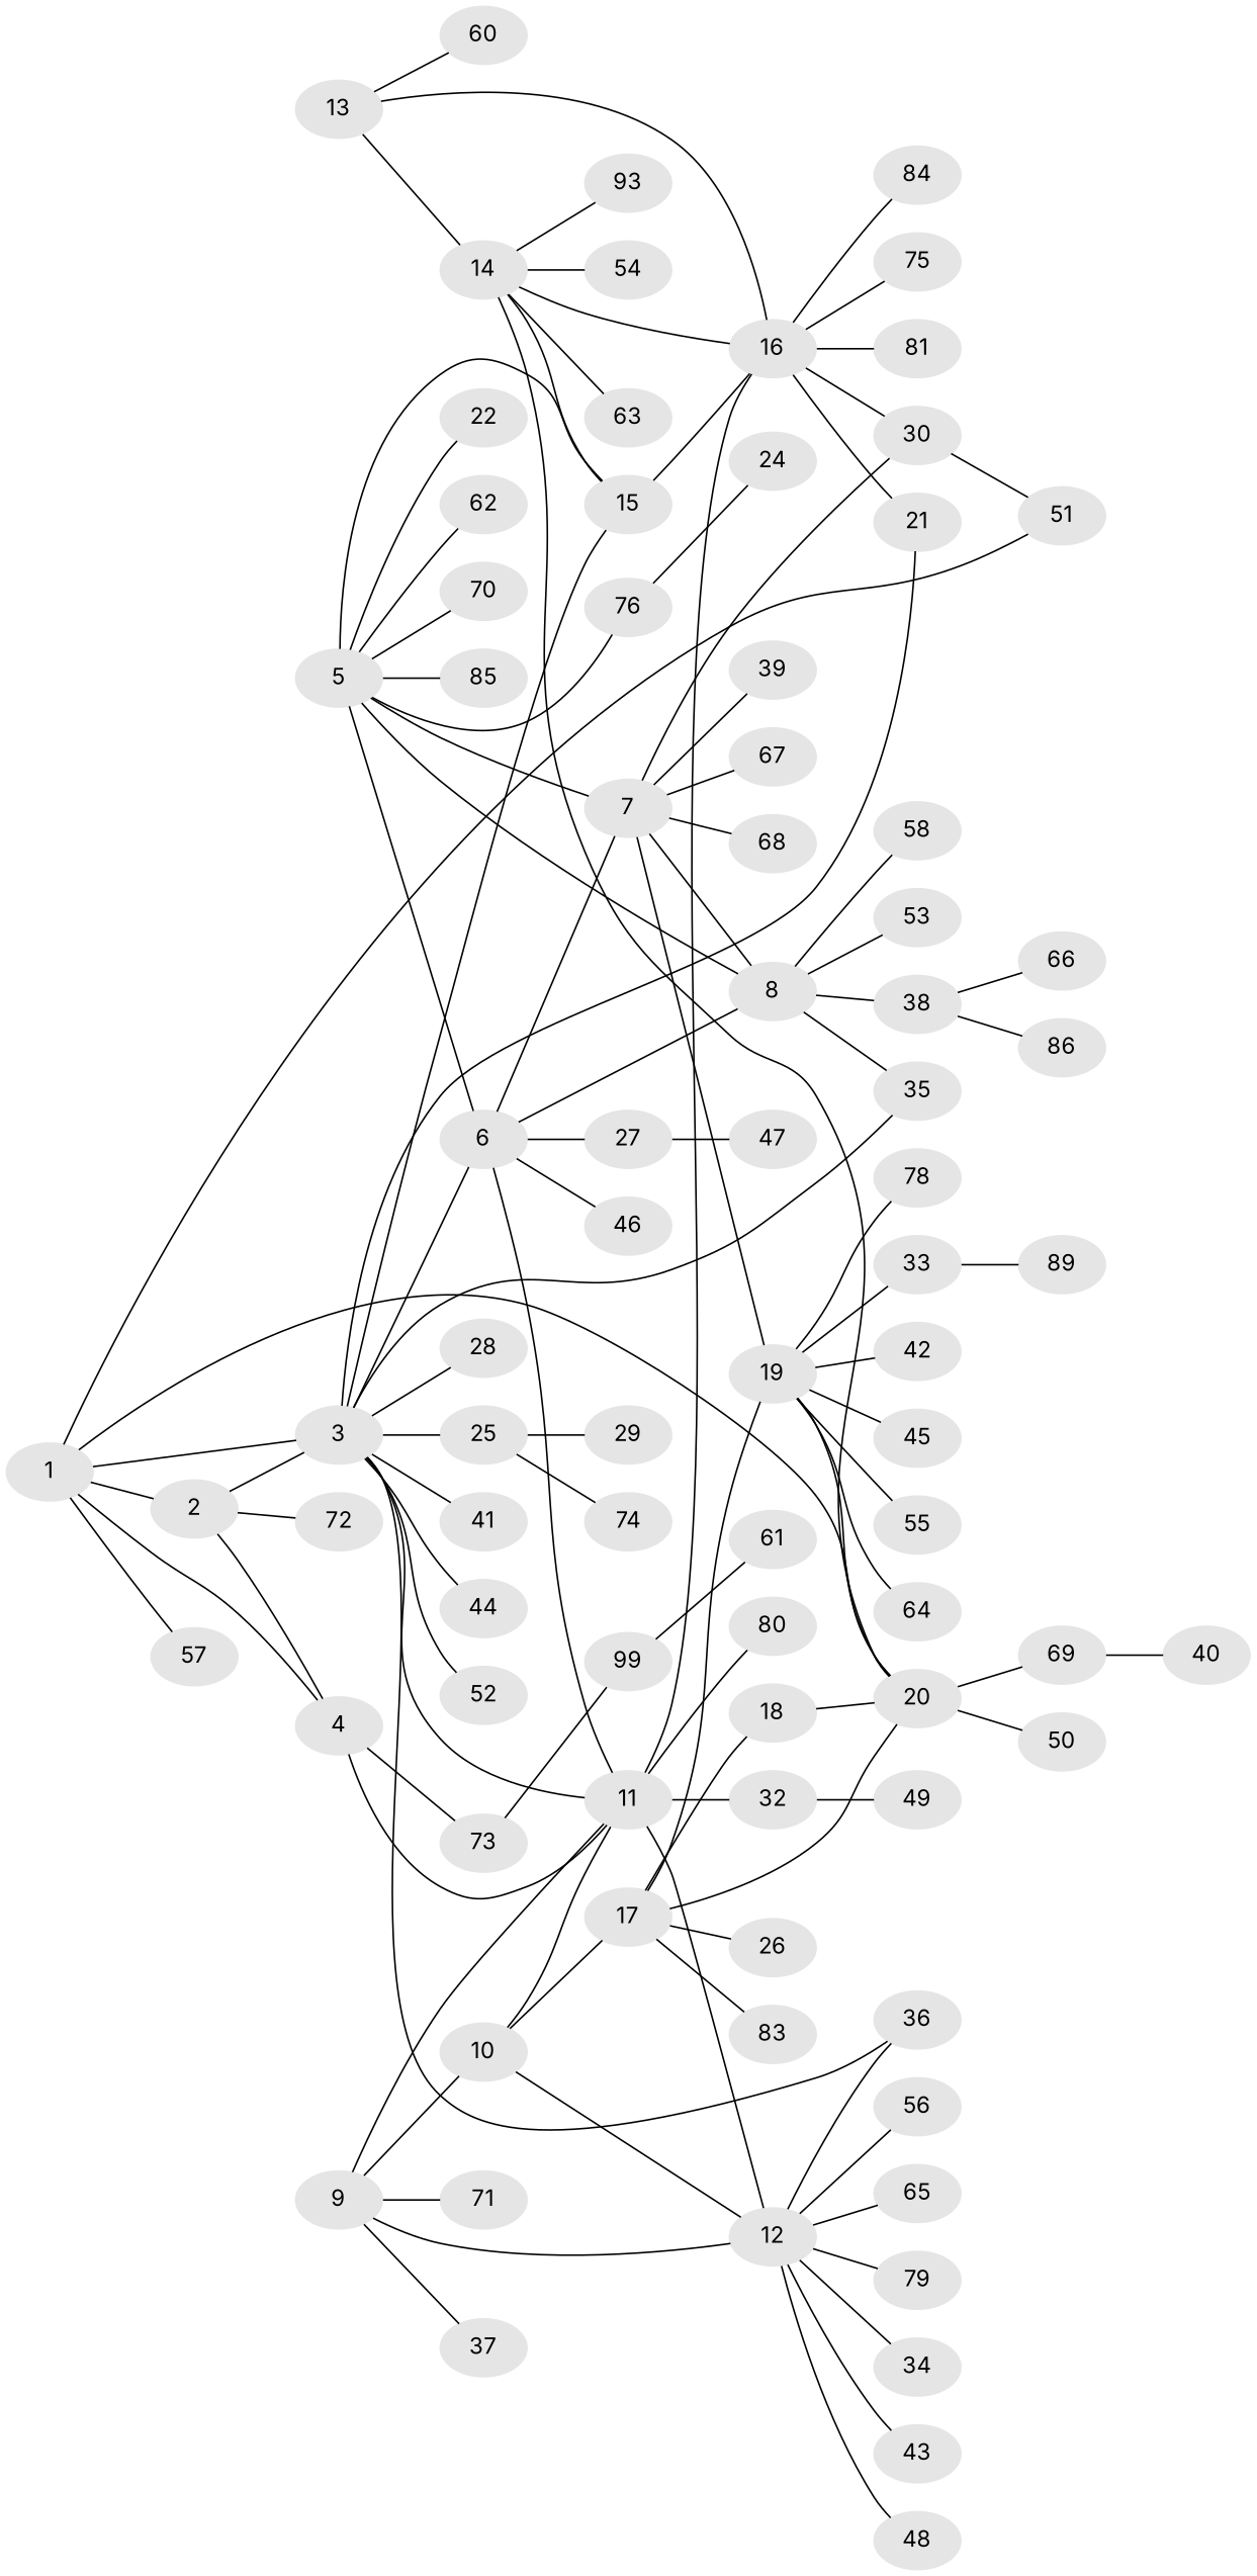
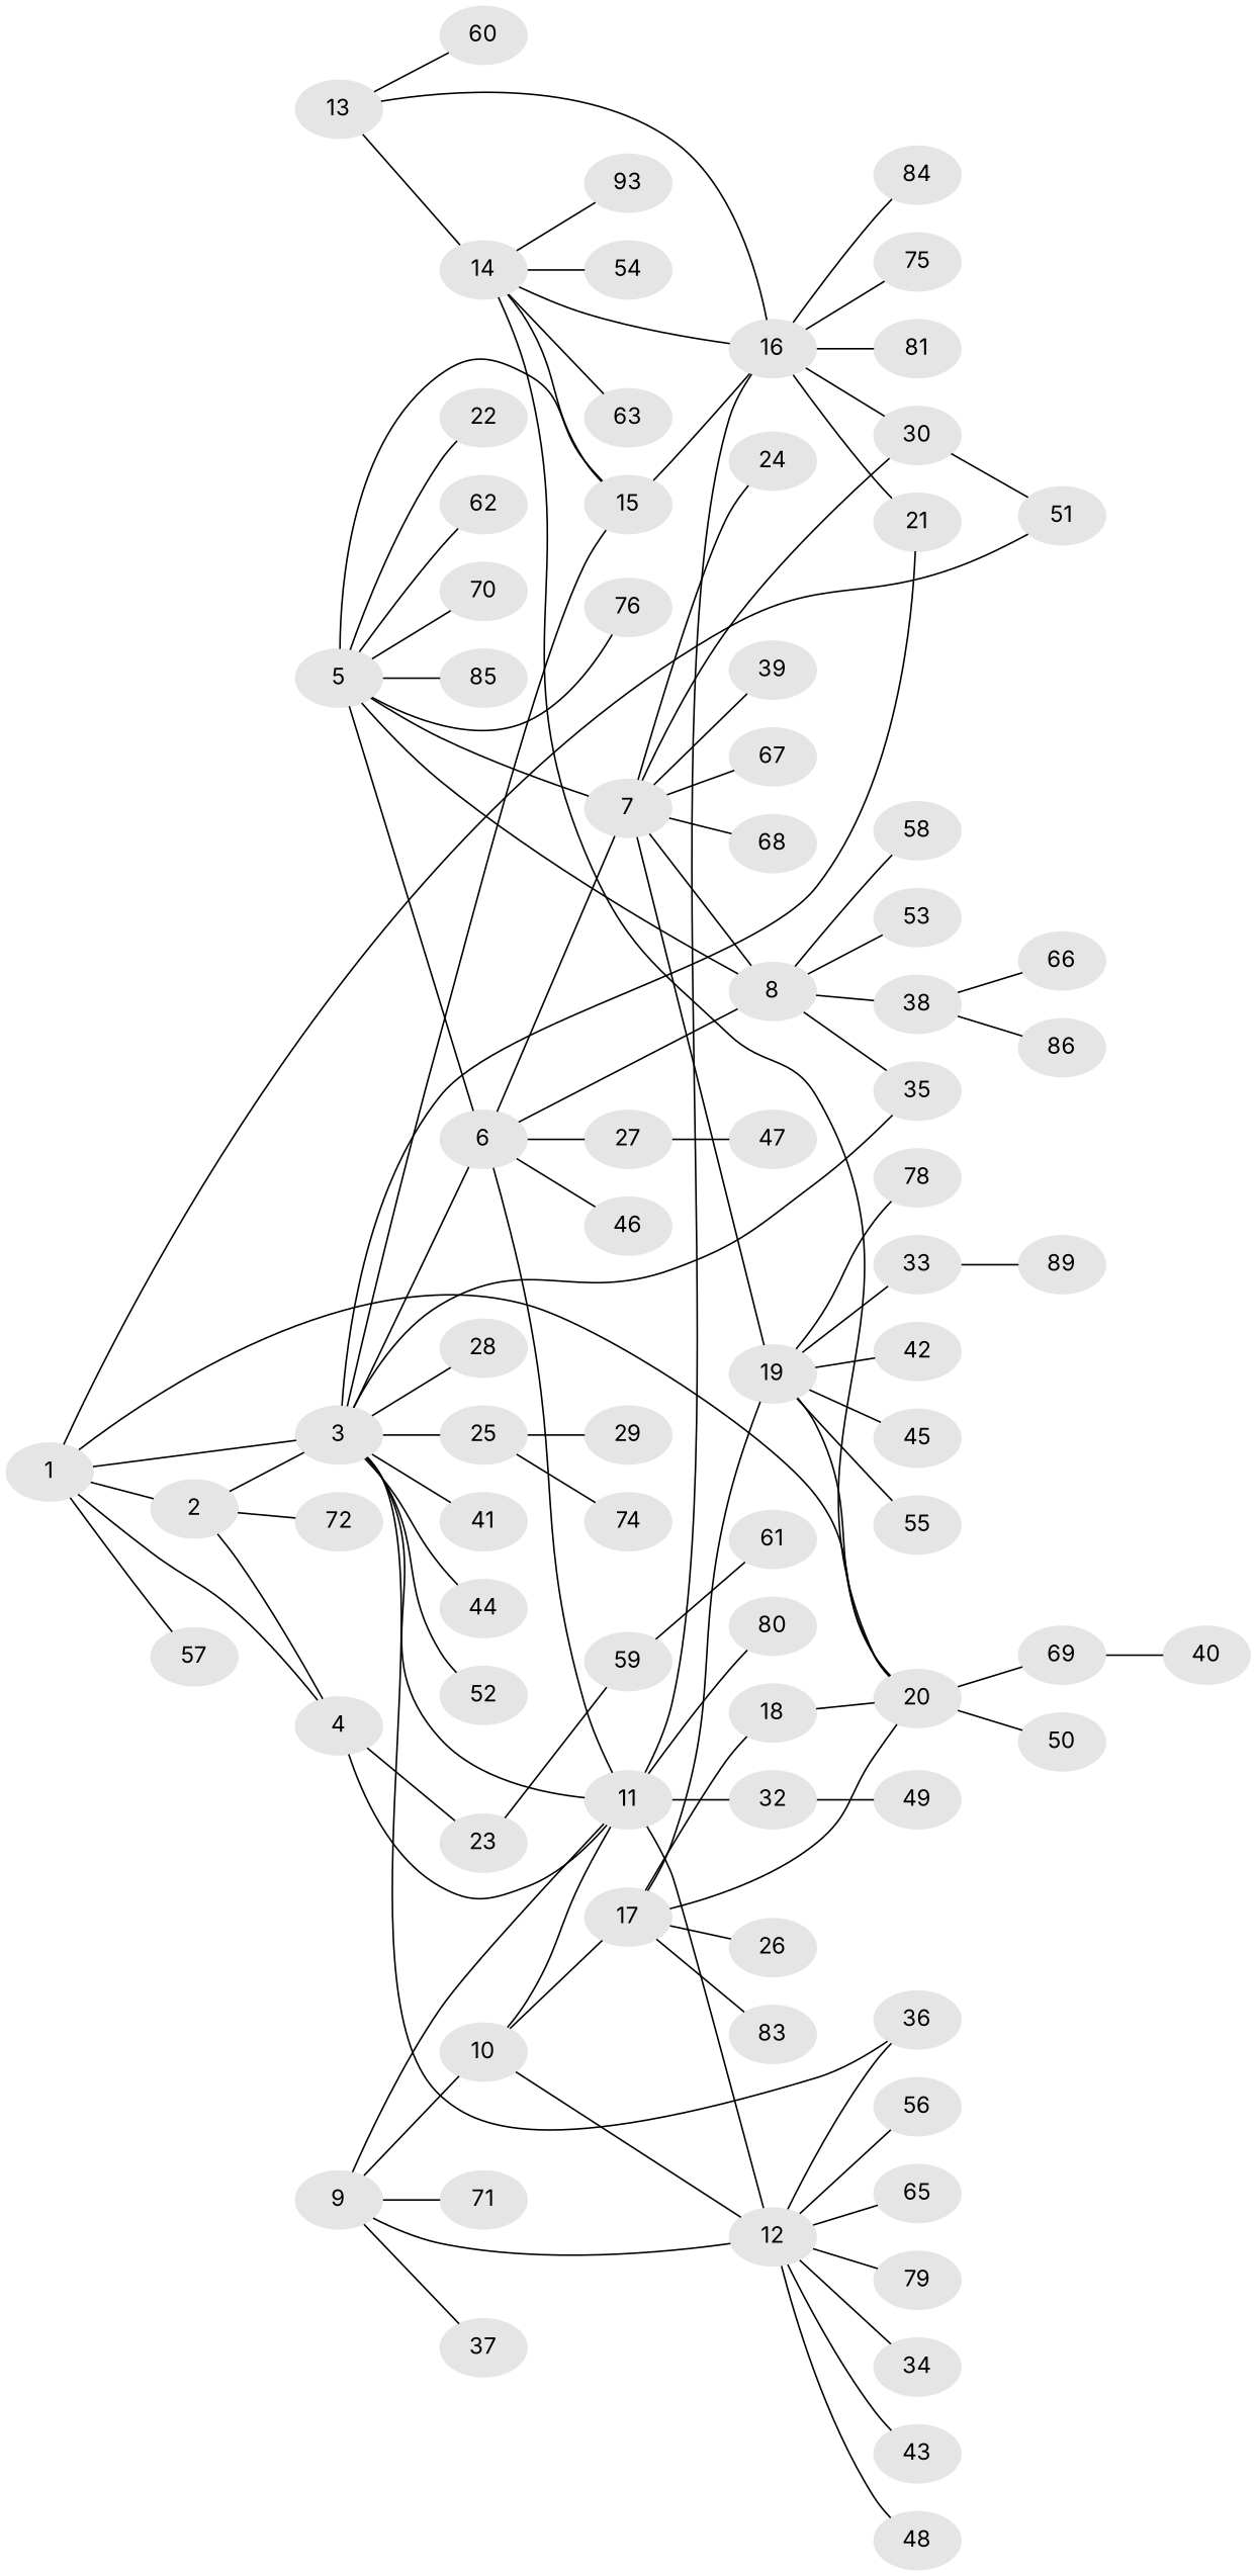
  graph {
    fontname=Inter
    rankdir=LR
    node [color=gray90 fontname=Inter style=filled]
    edge [fontname=Inter]
    1
    2
    3
    4
    20
    51
    57
    72
    6
    15
    21
    25
    28
    35
    36
    41
    44
    52
    11
-   23 [label=73]
+   23
    50
    69
    7
    8
    27
    46
    16
    29
    74
    12
    32
    80
-   59 [label=99]
+   59
    5
    22
    62
    70
    76
    85
    19
    24
    30
    39
    67
    68
    38
    53
    58
    47
    33
    42
    45
    55
-   64
    78
    66
    86
    9
    10
    37
    71
    17
    34
    43
    48
    56
    65
    79
    18
    26
    83
    75
    81
    84
    49
    13
    14
    60
    54
    63
    n81 [label=93]
    n82 [label=89]
    40
    61
    1 -- 2
    1 -- 3
    1 -- 4
    1 -- 20
    1 -- 51
    1 -- 57
    2 -- 3
    2 -- 4
    2 -- 72
    3 -- 6
    3 -- 15
    3 -- 21
    3 -- 25
    3 -- 28
    3 -- 35
    3 -- 36
    3 -- 41
    3 -- 44
    3 -- 52
    3 -- 11
    4 -- 11
    4 -- 23
    20 -- 50
    20 -- 69
    6 -- 11
    6 -- 7
    6 -- 8
    6 -- 27
    6 -- 46
    15 -- 16
    25 -- 29
    25 -- 74
    11 -- 16
    11 -- 12
    11 -- 32
    11 -- 80
    23 -- 59
    69 -- 40
    7 -- 8
    7 -- 19
-   76 -- 24
+   7 -- 24
    7 -- 30
    7 -- 39
    7 -- 67
    7 -- 68
    8 -- 35
    8 -- 38
    8 -- 53
    8 -- 58
    27 -- 47
    16 -- 21
    16 -- 30
    16 -- 75
    16 -- 81
    16 -- 84
    12 -- 36
    12 -- 34
    12 -- 43
    12 -- 48
    12 -- 56
    12 -- 65
    12 -- 79
    32 -- 49
    59 -- 61
    5 -- 6
    5 -- 15
    5 -- 7
    5 -- 8
    5 -- 22
    5 -- 62
    5 -- 70
    5 -- 76
    5 -- 85
    19 -- 20
    19 -- 33
    19 -- 42
    19 -- 45
    19 -- 55
-   19 -- 64
    19 -- 78
    30 -- 51
    38 -- 66
    38 -- 86
    33 -- n82
    9 -- 11
    9 -- 12
    9 -- 10
    9 -- 37
    9 -- 71
    10 -- 11
    10 -- 12
    10 -- 17
    17 -- 20
    17 -- 19
    17 -- 18
    17 -- 26
    17 -- 83
    18 -- 20
    13 -- 16
    13 -- 14
    13 -- 60
    14 -- 20
    14 -- 15
    14 -- 16
    14 -- 54
    14 -- 63
    14 -- n81
  }
